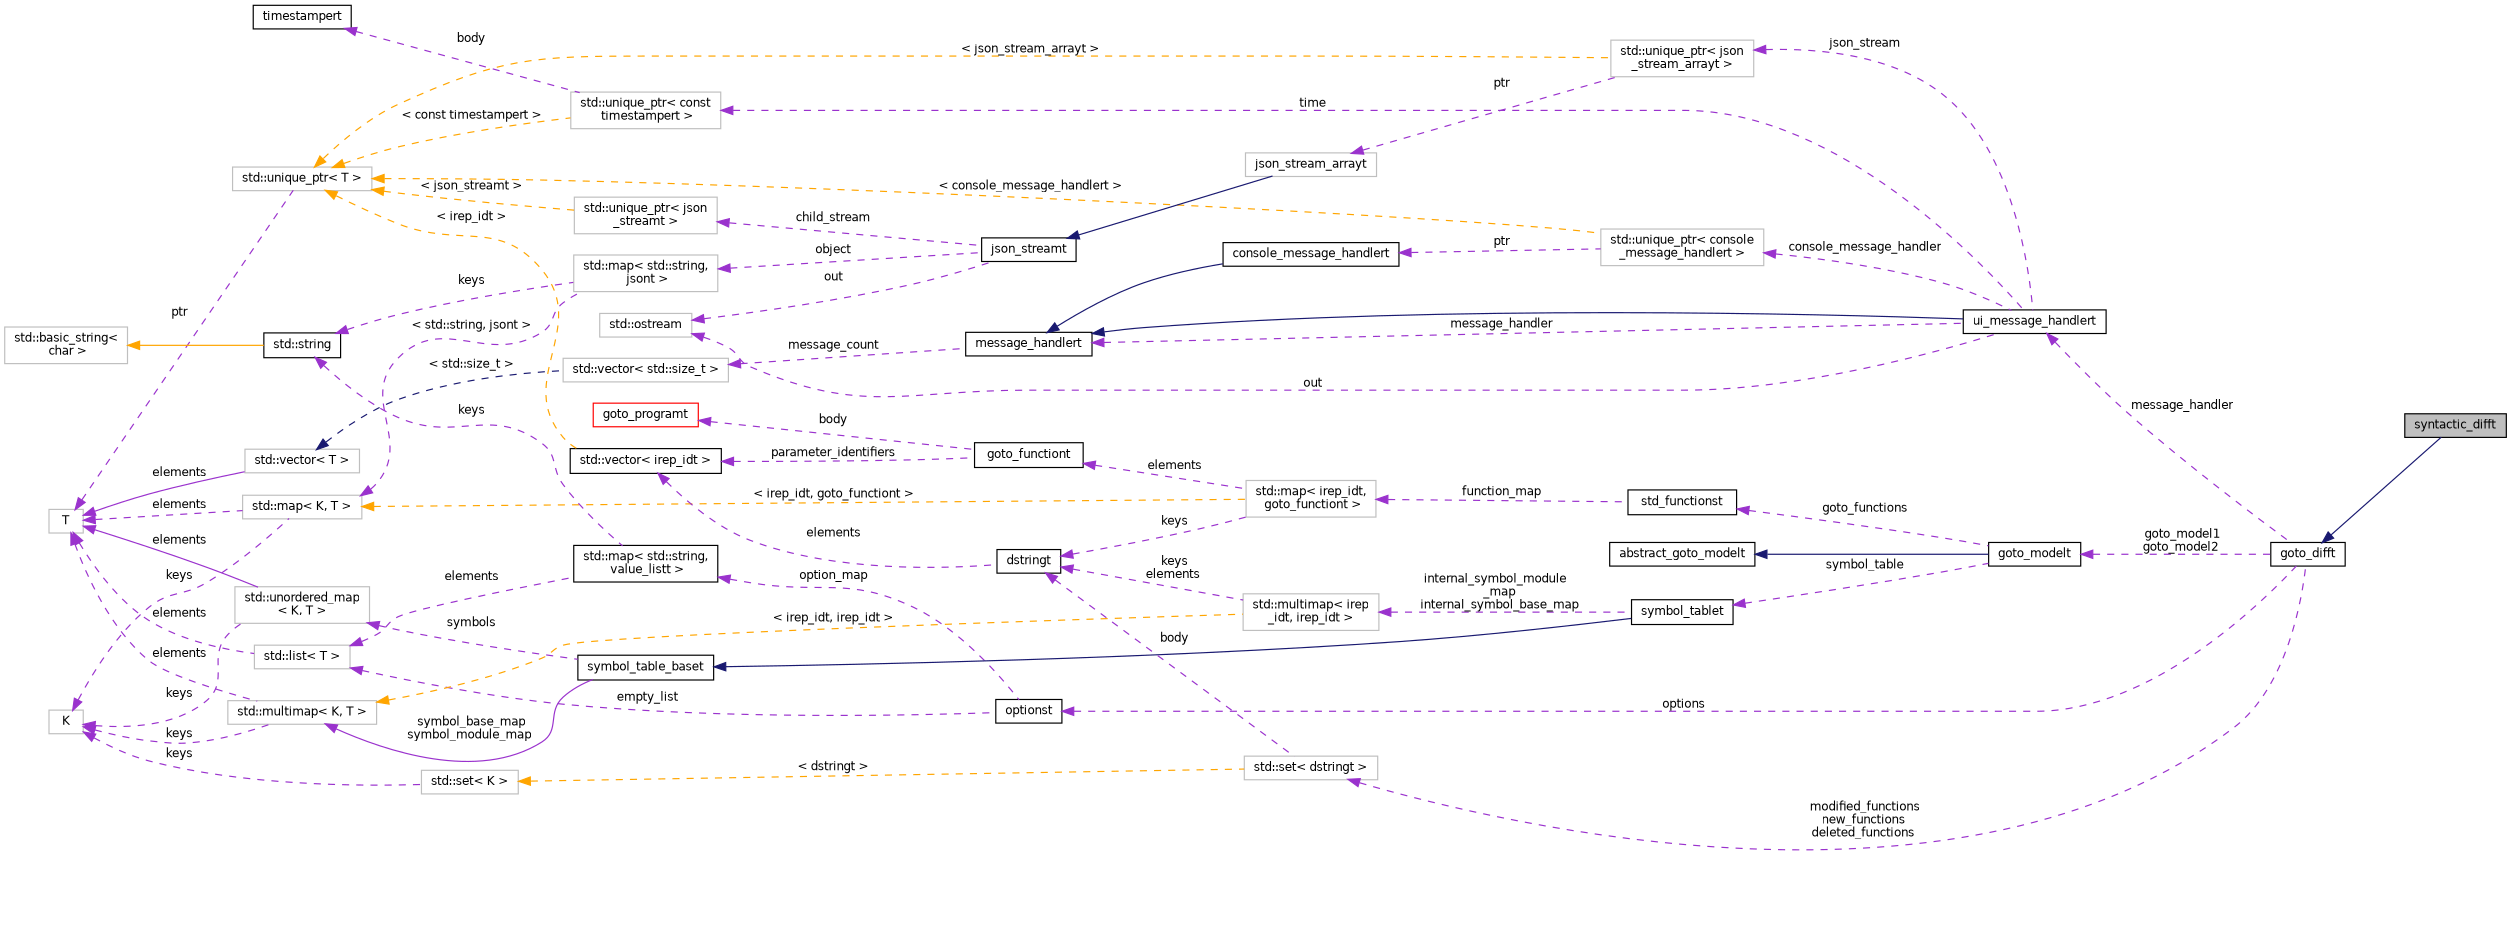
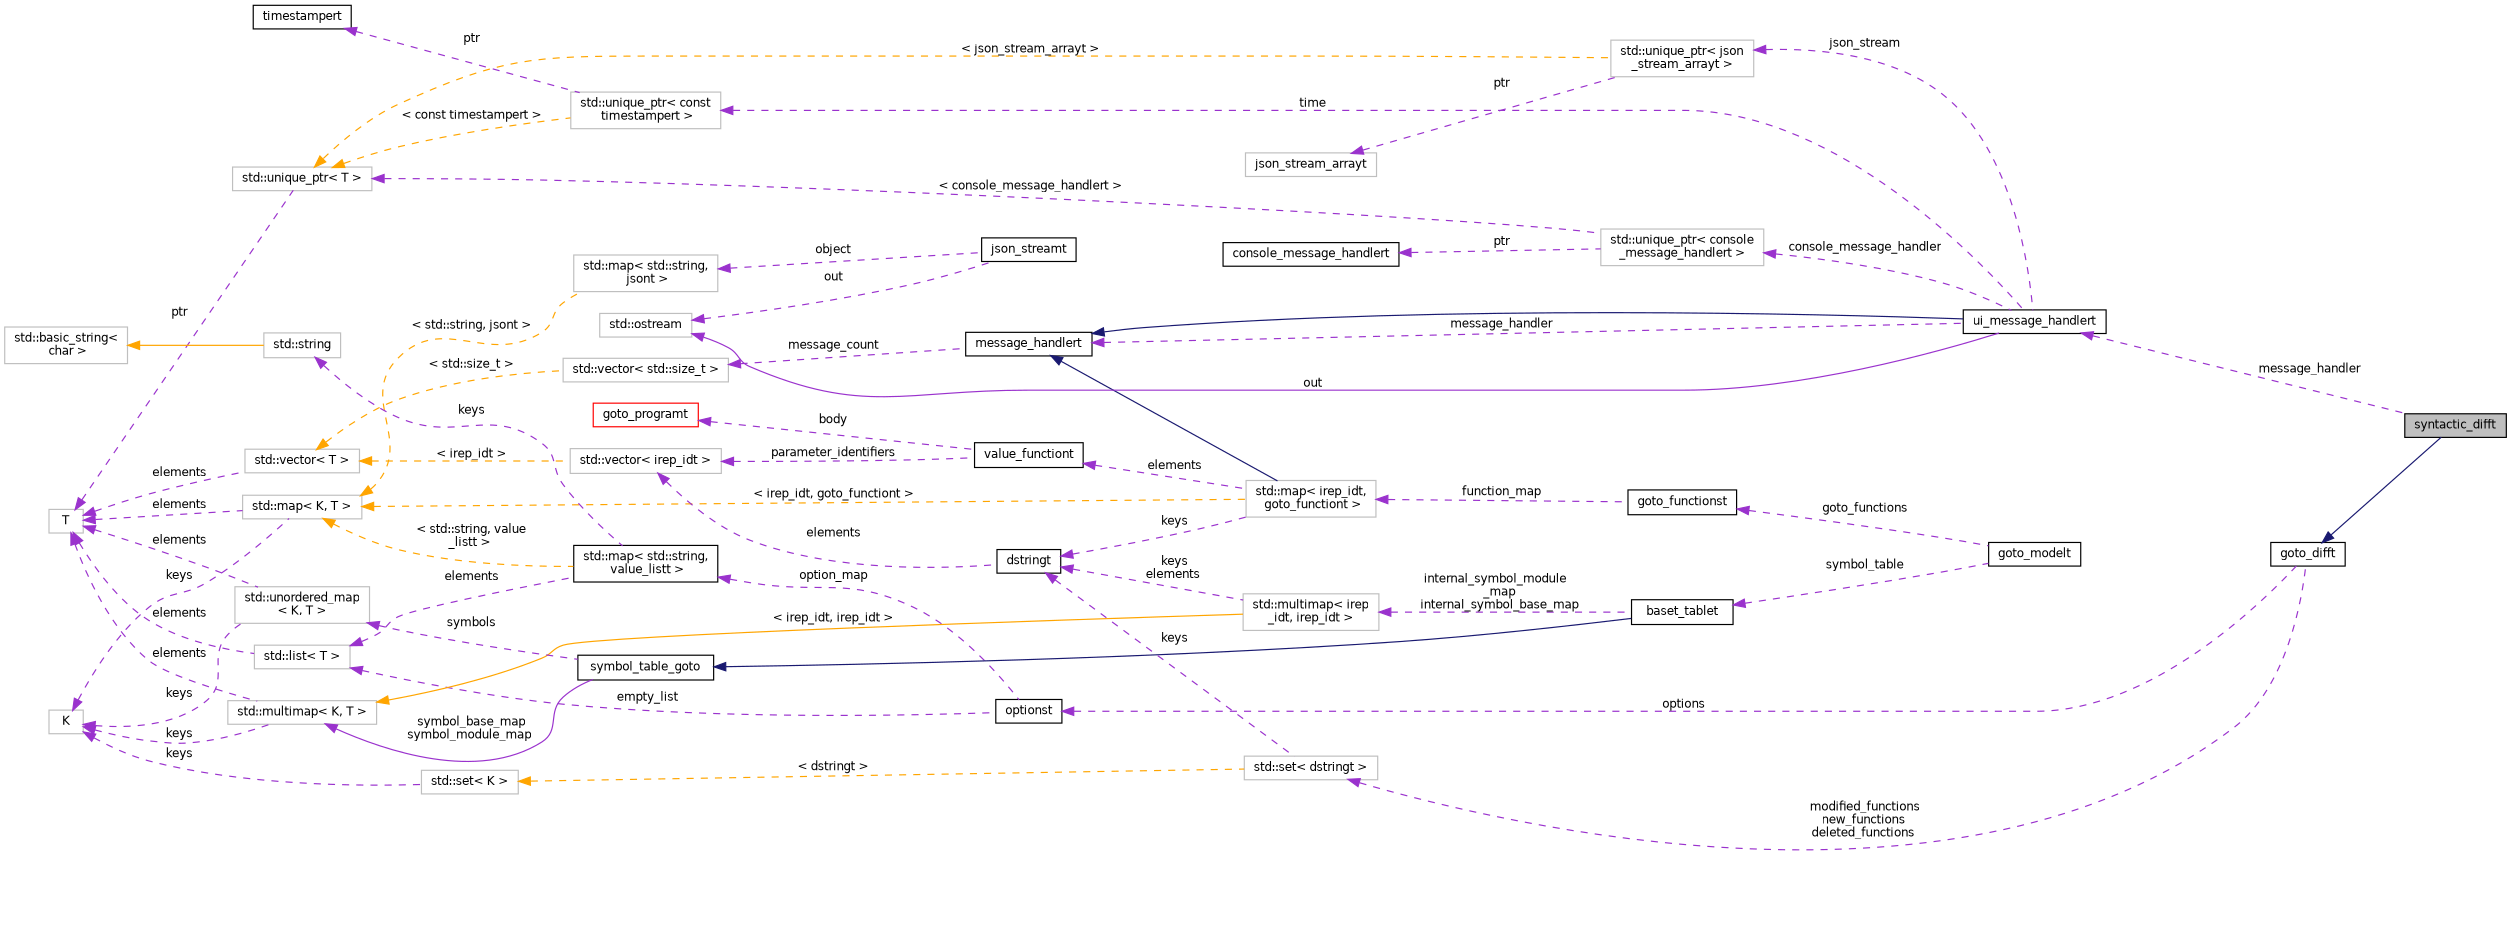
  digraph {
    rankdir=LR
    node [color=grey75 fontname=Helvetica fontsize=10 shape=record]
    edge [color=darkorchid3 dir=back fontname=Helvetica fontsize=10 labelfontname=Helvetica labelfontsize=10 style=dashed]
    n1 [color=black fillcolor=grey75 fontcolor=black height=0.2 label=syntactic_difft style=filled width=0.4]
    n2 [color=black height=0.2 label=goto_difft width=0.4]
    n3 [color=black height=0.2 label=optionst width=0.4]
    n4 [height=0.2 label="std::list\< T \>" width=0.4]
    n5 [color=black height=0.2 label="std::map\< std::string,\l value_listt \>" width=0.4]
    n6 [height=0.2 label=T width=0.4]
    n7 [height=0.2 label="std::map\< K, T \>" width=0.4]
    n8 [height=0.2 label="std::vector\< T \>" width=0.4]
    n9 [height=0.2 label="std::unique_ptr\< T \>" width=0.4]
    n10 [height=0.2 label="std::multimap\< K, T \>" width=0.4]
    n11 [height=0.2 label="std::unordered_map\l\< K, T \>" width=0.4]
    n12 [height=0.2 label="std::map\< std::string,\l jsont \>" width=0.4]
    n13 [height=0.2 label="std::map\< irep_idt,\l goto_functiont \>" width=0.4]
    n14 [height=0.2 label="std::vector\< std::size_t \>" width=0.4]
-   n15 [color=black height=0.2 label="std::vector\< irep_idt \>" width=0.4]
+   n15 [height=0.2 label="std::vector\< irep_idt \>" width=0.4]
    n16 [height=0.2 label="std::unique_ptr\< json\l_stream_arrayt \>" width=0.4]
-   n17 [height=0.2 label="std::unique_ptr\< json\l_streamt \>" width=0.4]
    n18 [height=0.2 label="std::unique_ptr\< console\l_message_handlert \>" width=0.4]
    n19 [height=0.2 label="std::unique_ptr\< const\l timestampert \>" width=0.4]
    n20 [height=0.2 label="std::multimap\< irep\l_idt, irep_idt \>" width=0.4]
-   n21 [color=black height=0.2 label=symbol_table_baset width=0.4]
-   n22 [color=black height=0.2 label="std::string" width=0.4]
+   n21 [color=black height=0.2 label=symbol_table_goto width=0.4]
+   n22 [height=0.2 label="std::string" width=0.4]
    n23 [color=black height=0.2 label=json_streamt width=0.4]
    n24 [height=0.2 label="std::basic_string\<\l char \>" width=0.4]
-   n25 [color=black height=0.2 label=std_functionst width=0.4]
+   n25 [color=black height=0.2 label=goto_functionst width=0.4]
    n26 [height=0.2 label=K width=0.4]
    n27 [height=0.2 label="std::set\< K \>" width=0.4]
    n28 [height=0.2 label="std::set\< dstringt \>" width=0.4]
    n29 [color=black height=0.2 label=ui_message_handlert width=0.4]
    n30 [color=black height=0.2 label=message_handlert width=0.4]
    n31 [color=black height=0.2 label=console_message_handlert width=0.4]
    n32 [color=black height=0.2 label=dstringt width=0.4]
-   n33 [color=black height=0.2 label=goto_functiont width=0.4]
+   n33 [color=black height=0.2 label=value_functiont width=0.4]
    n34 [height=0.2 label=json_stream_arrayt width=0.4]
    n35 [height=0.2 label="std::ostream" width=0.4]
    n36 [color=black height=0.2 label=timestampert width=0.4]
-   n37 [color=black height=0.2 label=symbol_tablet width=0.4]
+   n37 [color=black height=0.2 label=baset_tablet width=0.4]
    n38 [color=black height=0.2 label=goto_modelt width=0.4]
-   n39 [color=black height=0.2 label=abstract_goto_modelt width=0.4]
    n40 [color=red height=0.2 label=goto_programt width=0.4]
    n2 -> n1 [color=midnightblue style=solid]
    n3 -> n2 [label=" options"]
    n4 -> n3 [label=" empty_list"]
    n4 -> n5 [label=" elements"]
    n5 -> n3 [label=" option_map"]
    n6 -> n4 [label=" elements"]
    n6 -> n7 [label=" elements"]
-   n6 -> n8 [label=" elements" style=solid]
+   n6 -> n8 [label=" elements"]
    n6 -> n9 [label=" ptr"]
    n6 -> n10 [label=" elements"]
-   n6 -> n11 [label=" elements" style=solid]
-   n7 -> n12 [label=" \< std::string, jsont \>"]
+   n6 -> n11 [label=" elements"]
+   n7 -> n5 [color=orange label=" \< std::string, value\l_listt \>"]
+   n7 -> n12 [color=orange label=" \< std::string, jsont \>"]
    n7 -> n13 [color=orange label=" \< irep_idt, goto_functiont \>"]
-   n8 -> n14 [color=midnightblue label=" \< std::size_t \>"]
-   n9 -> n15 [color=orange label=" \< irep_idt \>"]
+   n8 -> n14 [color=orange label=" \< std::size_t \>"]
+   n8 -> n15 [color=orange label=" \< irep_idt \>"]
    n9 -> n16 [color=orange label=" \< json_stream_arrayt \>"]
-   n9 -> n17 [color=orange label=" \< json_streamt \>"]
-   n9 -> n18 [color=orange label=" \< console_message_handlert \>"]
+   n9 -> n18 [label=" \< console_message_handlert \>"]
    n9 -> n19 [color=orange label=" \< const timestampert \>"]
-   n10 -> n20 [color=orange label=" \< irep_idt, irep_idt \>"]
+   n10 -> n20 [color=orange label=" \< irep_idt, irep_idt \>" style=solid]
    n10 -> n21 [label=" symbol_base_map\nsymbol_module_map" style=solid]
    n11 -> n21 [label=" symbols"]
    n12 -> n23 [label=" object"]
    n13 -> n25 [label=" function_map"]
    n14 -> n30 [label=" message_count"]
    n15 -> n32 [label=" elements"]
    n15 -> n33 [label=" parameter_identifiers"]
    n16 -> n29 [label=" json_stream"]
-   n17 -> n23 [label=" child_stream"]
    n18 -> n29 [label=" console_message_handler"]
    n19 -> n29 [label=" time"]
    n20 -> n37 [label=" internal_symbol_module\l_map\ninternal_symbol_base_map"]
    n21 -> n37 [color=midnightblue style=solid]
    n22 -> n5 [label=" keys"]
-   n22 -> n12 [label=" keys"]
-   n23 -> n34 [color=midnightblue style=solid]
    n24 -> n22 [color=orange style=solid]
    n25 -> n38 [label=" goto_functions"]
    n26 -> n7 [label=" keys"]
    n26 -> n10 [label=" keys"]
    n26 -> n11 [label=" keys"]
    n26 -> n27 [label=" keys"]
    n27 -> n28 [color=orange label=" \< dstringt \>"]
    n28 -> n2 [label=" modified_functions\nnew_functions\ndeleted_functions"]
-   n29 -> n2 [label=" message_handler"]
+   n29 -> n1 [label=" message_handler"]
    n30 -> n29 [color=midnightblue style=solid]
    n30 -> n29 [label=" message_handler"]
-   n30 -> n31 [color=midnightblue style=solid]
+   n30 -> n13 [color=midnightblue style=solid]
    n31 -> n18 [label=" ptr"]
    n32 -> n13 [label=" keys"]
    n32 -> n20 [label=" keys\nelements"]
-   n32 -> n28 [label=" body"]
+   n32 -> n28 [label=" keys"]
    n33 -> n13 [label=" elements"]
    n34 -> n16 [label=" ptr"]
    n35 -> n23 [label=" out"]
-   n35 -> n29 [label=" out"]
-   n36 -> n19 [label=" body"]
+   n35 -> n29 [label=" out" style=solid]
+   n36 -> n19 [label=" ptr"]
    n37 -> n38 [label=" symbol_table"]
-   n38 -> n2 [label=" goto_model1\ngoto_model2"]
-   n39 -> n38 [color=midnightblue style=solid]
    n40 -> n33 [label=" body"]
  }
